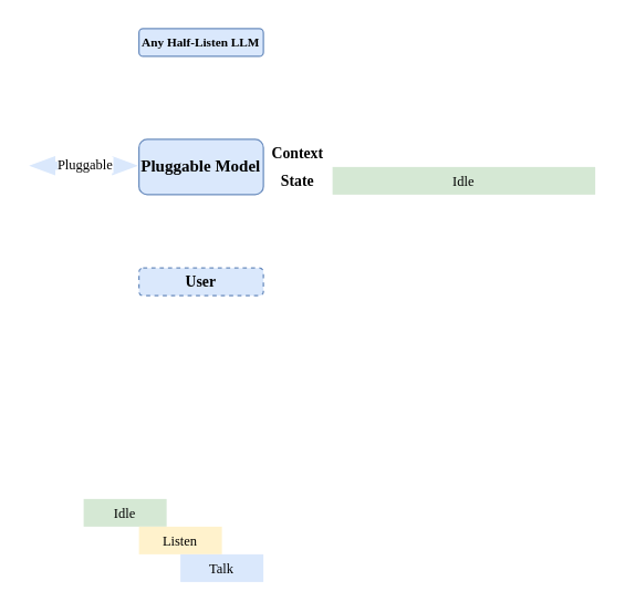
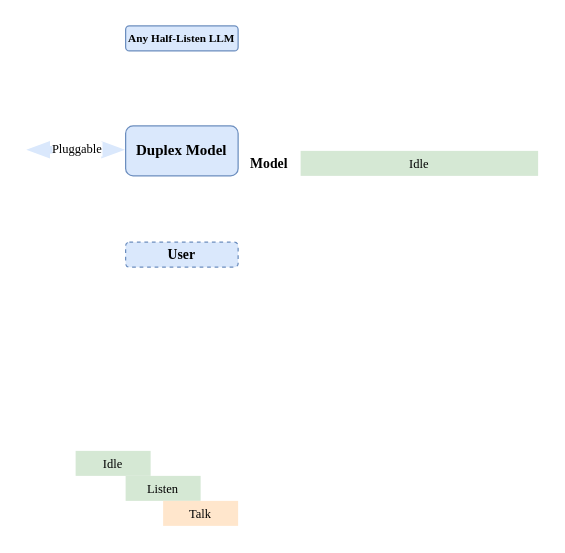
  <mxCell id="0" />
  <mxCell id="1" parent="0" />
  <mxCell id="2" value="" style="shape=flexArrow;endArrow=classic;startArrow=classic;html=1;rounded=0;fillColor=#dae8fc;strokeColor=none;align=center;arcSize=16;width=6;startWidth=7;endWidth=7;" edge="1" parent="1"><mxGeometry width="100" height="100" relative="1" as="geometry"><mxPoint y="119.13" as="sourcePoint" x="20" /><mxPoint x="100" y="119.13" as="targetPoint" /></mxGeometry></mxCell>
  <mxCell id="3" value="Pluggable" style="edgeLabel;html=1;align=center;verticalAlign=middle;resizable=0;points=[];fontSize=10;fontFamily=Times New Roman;spacing=0;" vertex="1" connectable="0" parent="2"><mxGeometry relative="1" as="geometry"><mxPoint y="-2" as="offset" /></mxGeometry></mxCell>
  <mxCell id="4" value="&lt;font face=&quot;Times New Roman&quot;&gt;Any Half-Listen LLM&lt;/font&gt;" style="rounded=1;whiteSpace=wrap;html=1;fontSize=9;fillColor=#dae8fc;strokeColor=#6c8ebf;fontStyle=1" vertex="1" parent="1"><mxGeometry x="100" y="20" width="90" height="20" as="geometry" /></mxCell>
- <mxCell id="5" value="&lt;font face=&quot;Times New Roman&quot;&gt;Pluggable Model&lt;/font&gt;" style="rounded=1;whiteSpace=wrap;html=1;fontSize=12;fillColor=#dae8fc;strokeColor=#6c8ebf;glass=0;shadow=0;comic=0;enumerate=0;fontStyle=1" vertex="1" parent="1"><mxGeometry x="100" y="100" width="90" height="40" as="geometry" /></mxCell>
+ <mxCell id="5" value="&lt;font face=&quot;Times New Roman&quot;&gt;Duplex Model&lt;/font&gt;" style="rounded=1;whiteSpace=wrap;html=1;fontSize=12;fillColor=#dae8fc;strokeColor=#6c8ebf;glass=0;shadow=0;comic=0;enumerate=0;fontStyle=1" vertex="1" parent="1"><mxGeometry x="100" y="100" width="90" height="40" as="geometry" /></mxCell>
  <mxCell id="6" value="&lt;font face=&quot;Times New Roman&quot;&gt;User&lt;/font&gt;" style="rounded=1;whiteSpace=wrap;html=1;fontSize=11;fillColor=#dae8fc;strokeColor=#6c8ebf;fontStyle=1;dashed=1;" vertex="1" parent="1"><mxGeometry x="100" y="193" width="90" height="20" as="geometry" /></mxCell>
  <mxCell id="7" value="Idle" style="rounded=0;whiteSpace=wrap;html=1;strokeColor=none;fillColor=#d5e8d4;fontSize=10;fontFamily=Times New Roman;" vertex="1" parent="1"><mxGeometry x="240" y="120" width="190" height="20" as="geometry" /></mxCell>
- <mxCell id="8" value="State" style="text;html=1;align=center;verticalAlign=middle;whiteSpace=wrap;rounded=0;fontSize=11;fontFamily=Times New Roman;fontStyle=1" vertex="1" parent="1"><mxGeometry x="200" y="120" width="30" height="20" as="geometry" /></mxCell>
+ <mxCell id="8" value="Model" style="text;html=1;align=center;verticalAlign=middle;whiteSpace=wrap;rounded=0;fontSize=11;fontFamily=Times New Roman;fontStyle=1" vertex="1" parent="1"><mxGeometry x="200" y="120" width="30" height="20" as="geometry" /></mxCell>
  <mxCell id="9" value="Idle" style="rounded=0;whiteSpace=wrap;html=1;strokeColor=none;fillColor=#d5e8d4;fontSize=10;fontFamily=Times New Roman;" vertex="1" parent="1"><mxGeometry x="60" y="360" width="60" height="20" as="geometry" /></mxCell>
- <mxCell id="10" value="Listen" style="rounded=0;whiteSpace=wrap;html=1;strokeColor=none;fillColor=#fff2cc;fontSize=10;fontFamily=Times New Roman;" vertex="1" parent="1"><mxGeometry x="100" y="380" width="60" height="20" as="geometry" /></mxCell>
- <mxCell id="11" value="Talk" style="rounded=0;whiteSpace=wrap;html=1;strokeColor=none;fillColor=#dae8fc;fontSize=10;fontFamily=Times New Roman;" vertex="1" parent="1"><mxGeometry x="130" y="400" width="60" height="20" as="geometry" /></mxCell>
- <mxCell id="12" value="Context" style="text;html=1;align=center;verticalAlign=middle;whiteSpace=wrap;rounded=0;fontSize=11;fontFamily=Times New Roman;fontStyle=1" vertex="1" parent="1"><mxGeometry x="190" y="100" width="50" height="20" as="geometry" /></mxCell>
+ <mxCell id="10" value="Listen" style="rounded=0;whiteSpace=wrap;html=1;strokeColor=none;fillColor=#d5e8d4;fontSize=10;fontFamily=Times New Roman;" vertex="1" parent="1"><mxGeometry x="100" y="380" width="60" height="20" as="geometry" /></mxCell>
+ <mxCell id="11" value="Talk" style="rounded=0;whiteSpace=wrap;html=1;strokeColor=none;fillColor=#ffe6cc;fontSize=10;fontFamily=Times New Roman;" vertex="1" parent="1"><mxGeometry x="130" y="400" width="60" height="20" as="geometry" /></mxCell>
